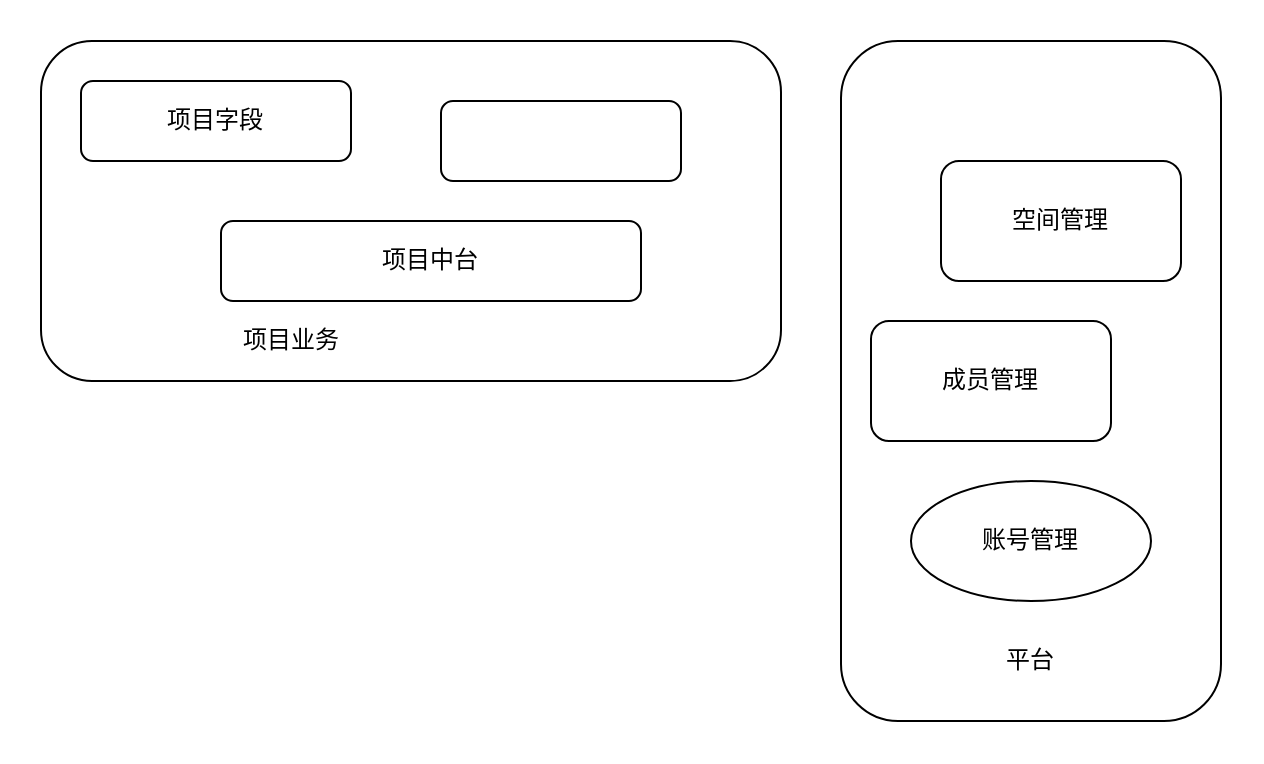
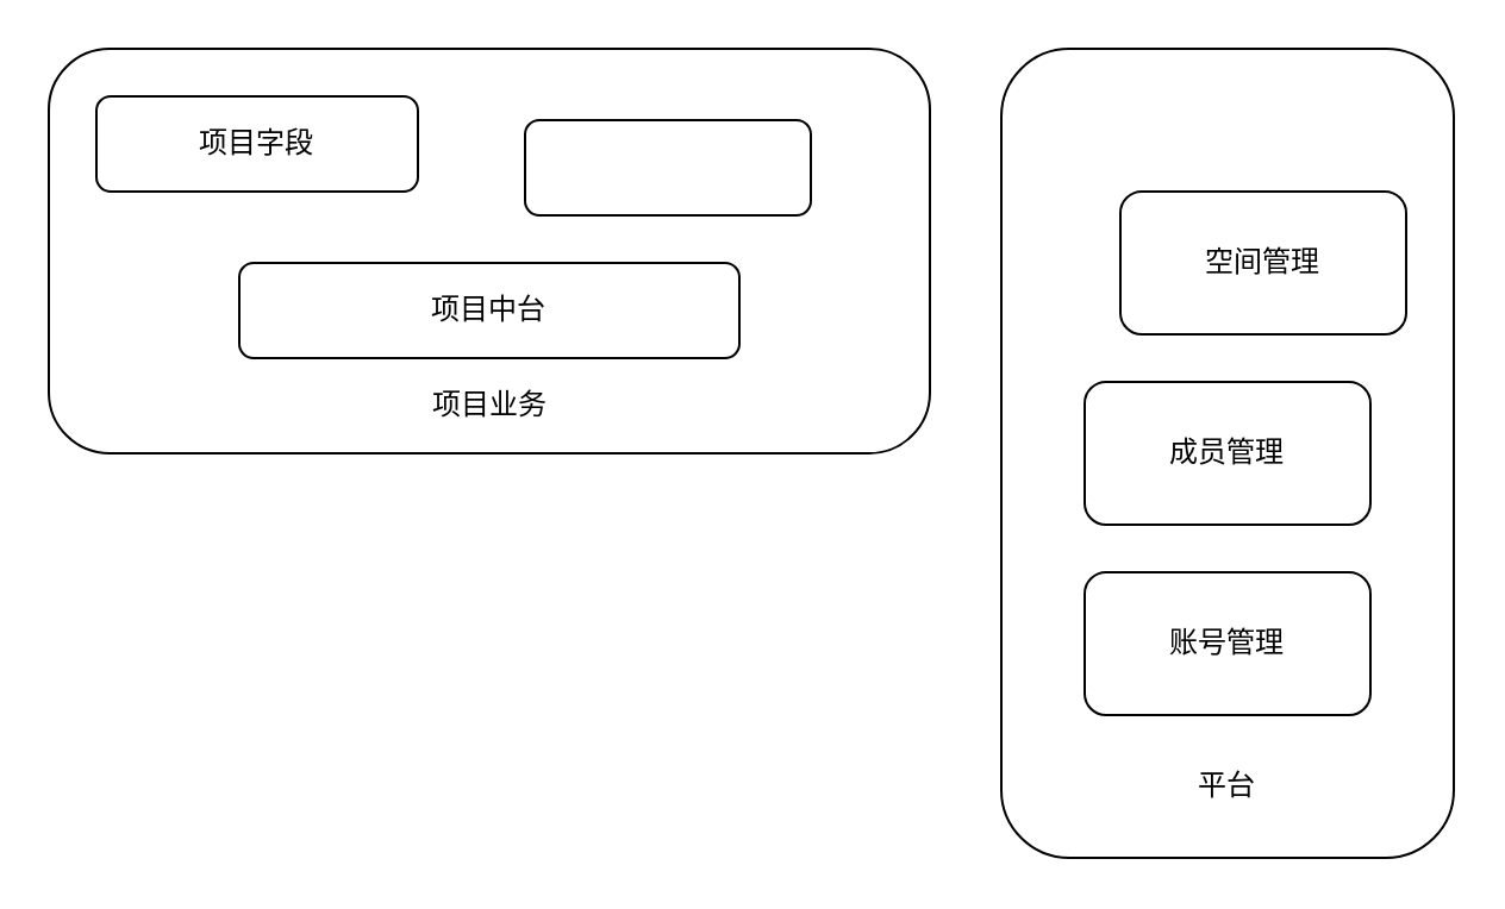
  <mxCell id="0" />
  <mxCell id="1" parent="0" />
  <mxCell id="2" value="" style="rounded=1;whiteSpace=wrap;html=1;" vertex="1" parent="1"><mxGeometry x="20" y="20" width="370" height="170" as="geometry" /></mxCell>
- <mxCell id="3" value="项目中台" style="rounded=1;whiteSpace=wrap;html=1;" vertex="1" parent="1"><mxGeometry x="110" y="110" width="210" height="40" as="geometry" /></mxCell>
+ <mxCell id="3" value="项目中台" style="rounded=1;whiteSpace=wrap;html=1;" vertex="1" parent="1"><mxGeometry x="100" y="110" width="210" height="40" as="geometry" /></mxCell>
  <mxCell id="4" value="平台&lt;br&gt;&lt;br&gt;&lt;br&gt;&lt;br&gt;&lt;br&gt;&lt;br&gt;&lt;br&gt;&lt;br&gt;&lt;br&gt;&lt;br&gt;" style="rounded=1;whiteSpace=wrap;html=1;" vertex="1" parent="1"><mxGeometry x="420" y="20" width="190" height="340" as="geometry" /></mxCell>
- <mxCell id="5" value="成员管理" style="rounded=1;whiteSpace=wrap;html=1;" vertex="1" parent="1"><mxGeometry x="435" y="160" width="120" height="60" as="geometry" /></mxCell>
- <mxCell id="6" value="账号管理" style="ellipse;whiteSpace=wrap;html=1;" vertex="1" parent="1"><mxGeometry x="455" y="240" width="120" height="60" as="geometry" /></mxCell>
+ <mxCell id="5" value="成员管理" style="rounded=1;whiteSpace=wrap;html=1;" vertex="1" parent="1"><mxGeometry x="455" y="160" width="120" height="60" as="geometry" /></mxCell>
+ <mxCell id="6" value="账号管理" style="rounded=1;whiteSpace=wrap;html=1;" vertex="1" parent="1"><mxGeometry x="455" y="240" width="120" height="60" as="geometry" /></mxCell>
  <mxCell id="7" value="空间管理" style="rounded=1;whiteSpace=wrap;html=1;" vertex="1" parent="1"><mxGeometry x="470" y="80" width="120" height="60" as="geometry" /></mxCell>
  <mxCell id="8" value="平台" style="text;html=1;strokeColor=none;fillColor=none;align=center;verticalAlign=middle;whiteSpace=wrap;rounded=0;" vertex="1" parent="1"><mxGeometry x="495" y="320" width="40" height="20" as="geometry" /></mxCell>
- <mxCell id="9" value="项目业务" style="text;html=1;strokeColor=none;fillColor=none;align=center;verticalAlign=middle;whiteSpace=wrap;rounded=0;" vertex="1" parent="1"><mxGeometry x="87.5" y="160" width="115" height="20" as="geometry" /></mxCell>
+ <mxCell id="9" value="项目业务" style="text;html=1;strokeColor=none;fillColor=none;align=center;verticalAlign=middle;whiteSpace=wrap;rounded=0;" vertex="1" parent="1"><mxGeometry x="147.5" y="160" width="115" height="20" as="geometry" /></mxCell>
  <mxCell id="10" value="项目字段" style="rounded=1;whiteSpace=wrap;html=1;" vertex="1" parent="1"><mxGeometry x="40" y="40" width="135" height="40" as="geometry" /></mxCell>
  <mxCell id="11" value="" style="whiteSpace=wrap;html=1;rounded=1;" vertex="1" parent="1"><mxGeometry x="220" y="50" width="120" height="40" as="geometry" /></mxCell>
